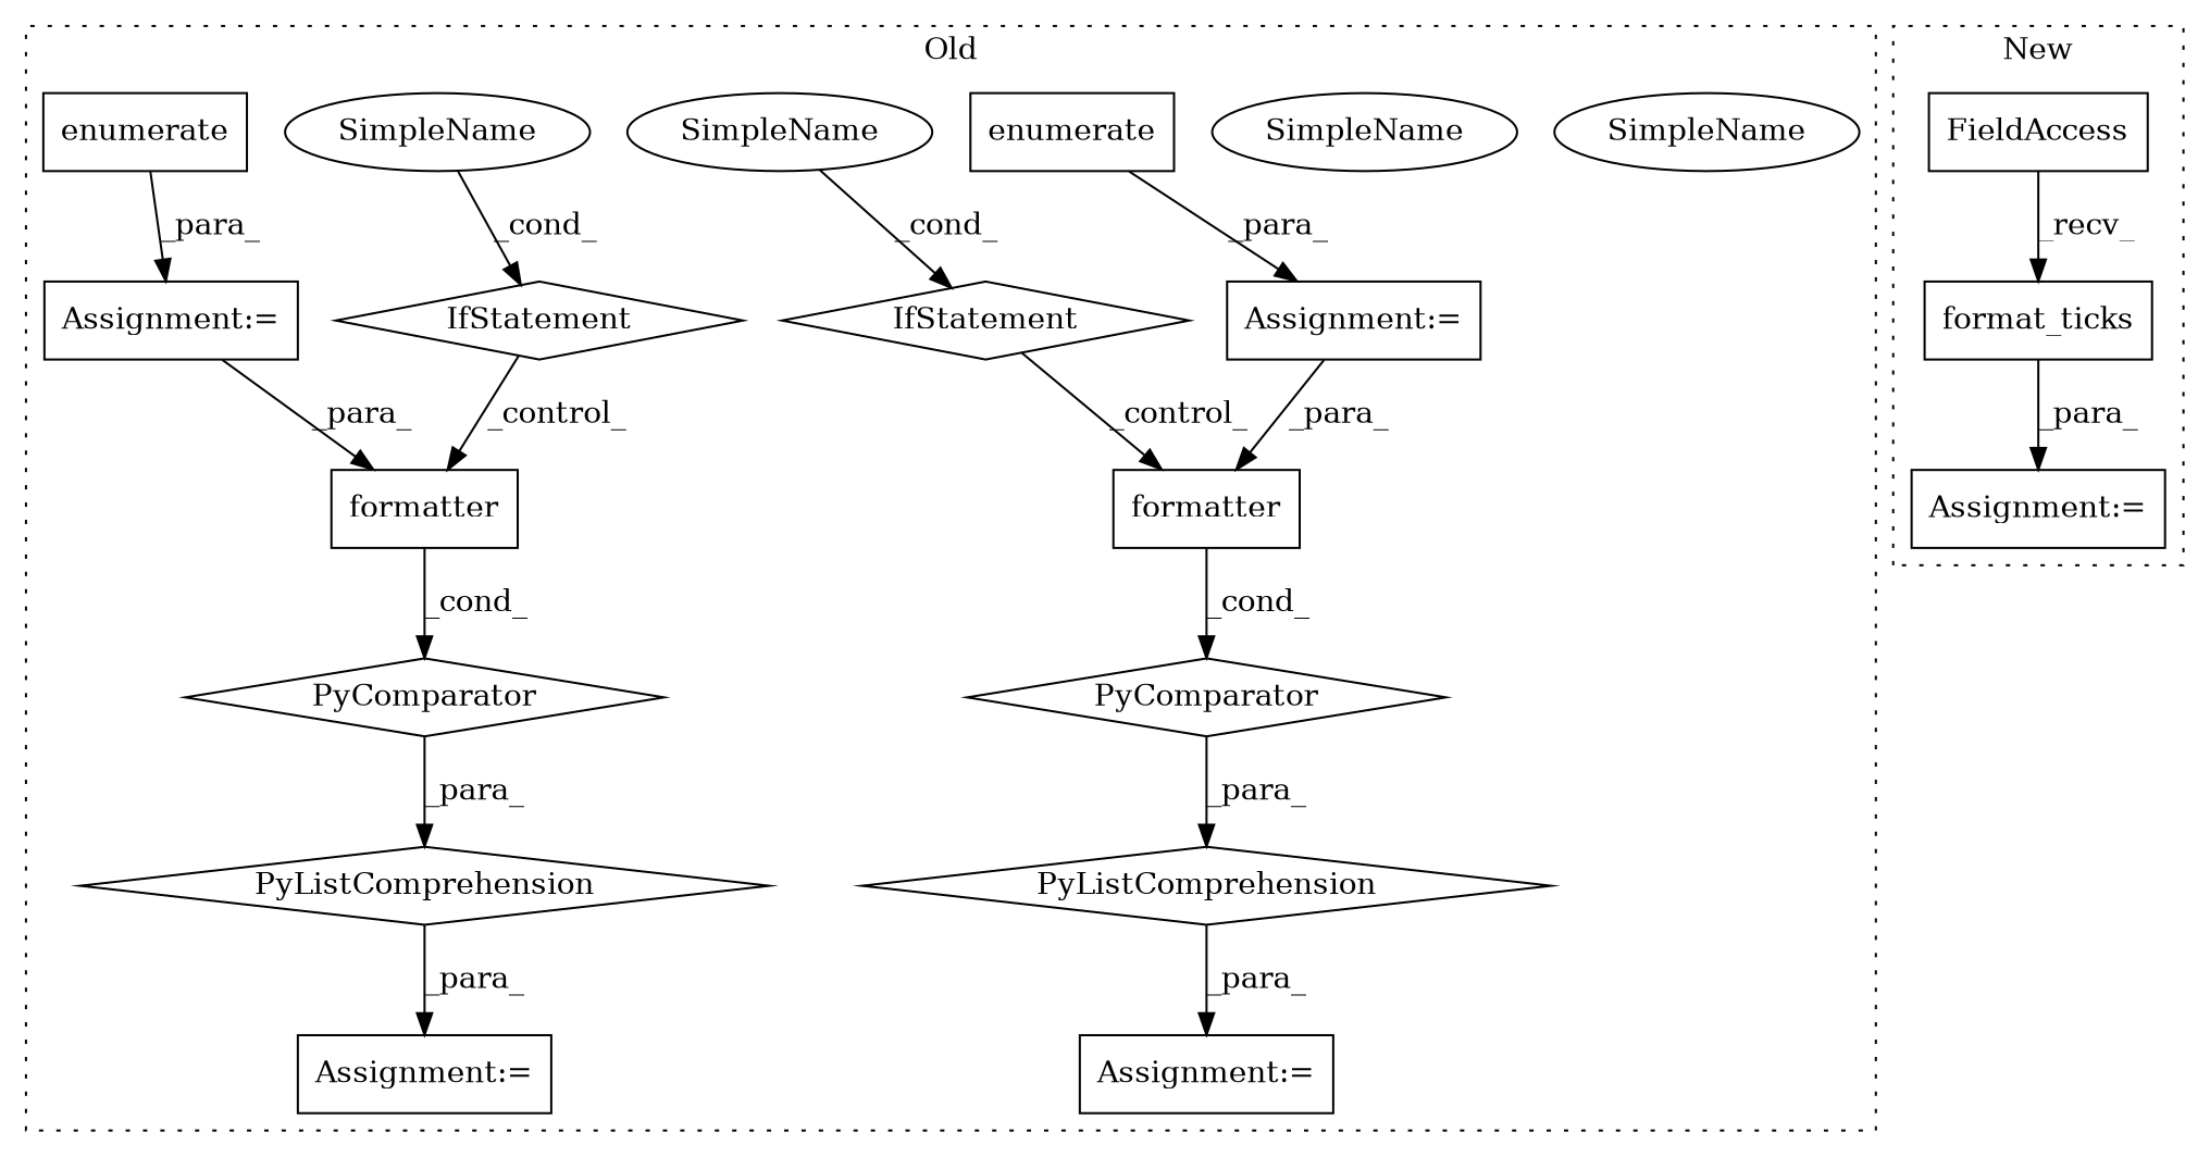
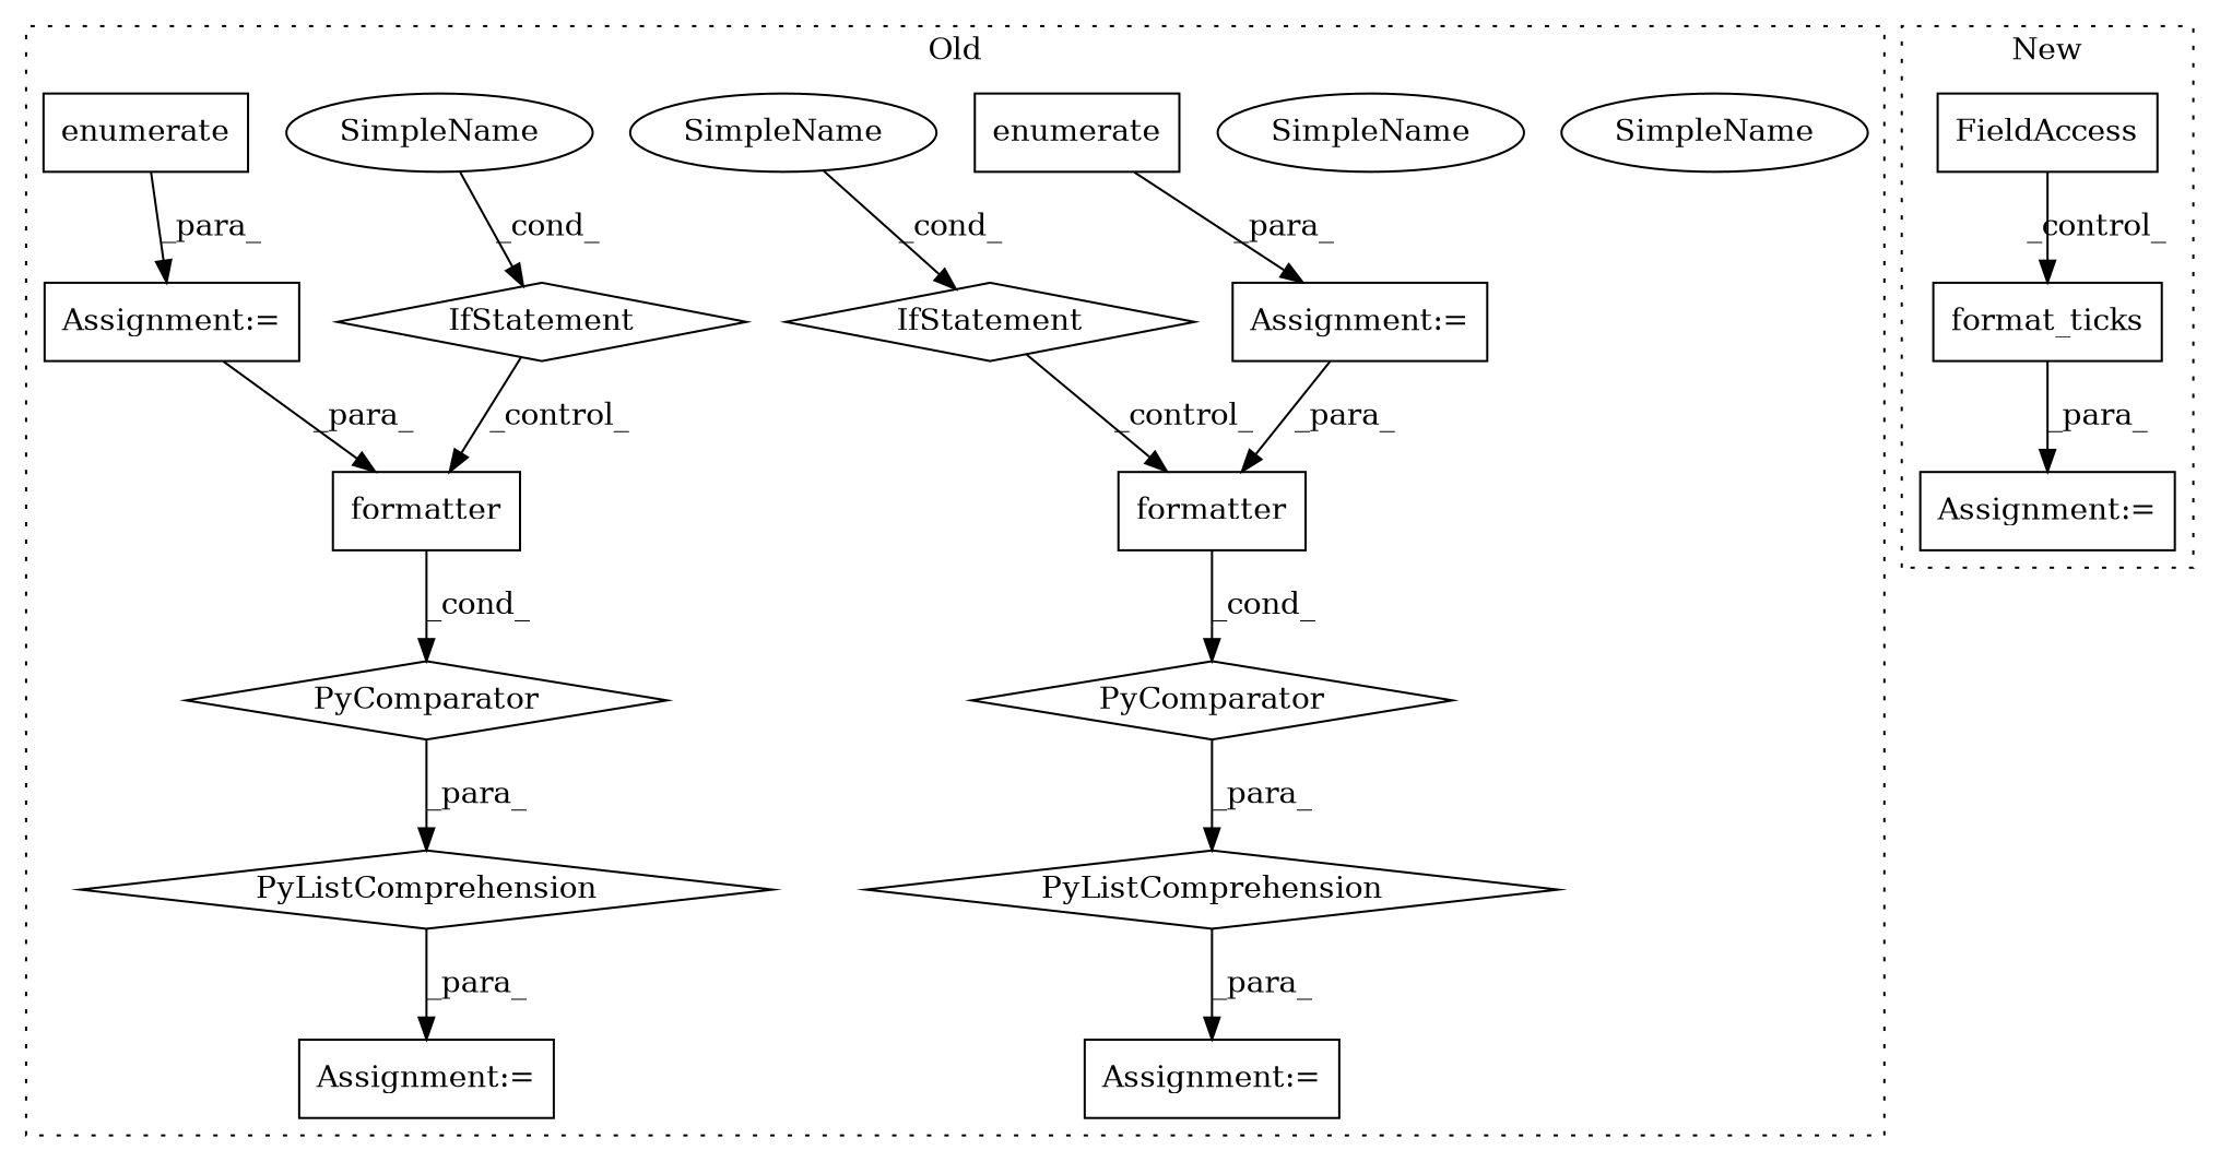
  digraph {
    node [a=7 l=38 s=4278 shape=box]
    n1 [a=113 label=PyComparator shape=diamond]
    n2 [l=14 label="Assignment:=" s=4166]
    n3 [label="Assignment:="]
    n4 [a=109 l=144 label=PyListComprehension s=4180 shape=diamond]
    n5 [a=32 l="10,1" label=formatter s="4186,4201"]
    n6 [a=32 l="10,1" label=formatter s="4462,4477"]
    n7 [a=109 l=144 label=PyListComprehension s=4456 shape=diamond]
    n8 [a=113 label=PyComparator s=4554 shape=diamond]
    n9 [a=42 l=5 label=SimpleName s=4587 shape=ellipse]
    n10 [a=25 label=IfStatement s=4554 shape=diamond]
    n11 [a=42 l=5 label=SimpleName s=4311 shape=ellipse]
    n12 [a=25 label=IfStatement shape=diamond]
    n13 [a=32 l="10,1" label=enumerate s="4287,4306"]
    n14 [l=14 label="Assignment:=" s=4442]
    n15 [a=32 l="10,1" label=enumerate s="4563,4582"]
    n16 [label="Assignment:=" s=4554]
    n17 [a=42 l=5 label=SimpleName s=4311 shape=ellipse]
    n18 [a=42 l=5 label=SimpleName s=4587 shape=ellipse]
    n19 [a=32 l="13,1" label=format_ticks s="4167,4189"]
    n20 [a=22 l=15 label=FieldAccess s=4151]
    n21 [l=1 label="Assignment:=" s=4150]
    subgraph cluster_1 {
      label=Old
      style=dotted
      n1
      n2
      n3
      n4
      n5
      n6
      n7
      n8
      n9
      n10
      n11
      n12
      n13
      n14
      n15
      n16
      n17
      n18
    }
    subgraph cluster_2 {
      label=New
      style=dotted
      n19
      n20
      n21
    }
    n1 -> n4 [label=_para_]
    n3 -> n5 [label=_para_]
    n4 -> n2 [label=_para_]
    n5 -> n1 [label=_cond_]
    n6 -> n8 [label=_cond_]
    n7 -> n14 [label=_para_]
    n8 -> n7 [label=_para_]
    n10 -> n6 [label=_control_]
    n12 -> n5 [label=_control_]
    n13 -> n3 [label=_para_]
    n15 -> n16 [label=_para_]
    n16 -> n6 [label=_para_]
    n17 -> n12 [label=_cond_]
    n18 -> n10 [label=_cond_]
    n19 -> n21 [label=_para_]
-   n20 -> n19 [label=_recv_]
+   n20 -> n19 [label=_control_]
  }
